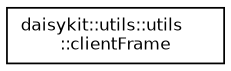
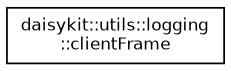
  digraph {
    rankdir=TB
-   n1 [color=black fillcolor=white fontname=Helvetica fontsize=10 height=0.2 label="daisykit::utils::utils\l::clientFrame" shape=record style=filled width=0.4]
+   n1 [color=black fillcolor=white fontname=Helvetica fontsize=10 height=0.2 label="daisykit::utils::logging\l::clientFrame" shape=record style=filled width=0.4]
  }
